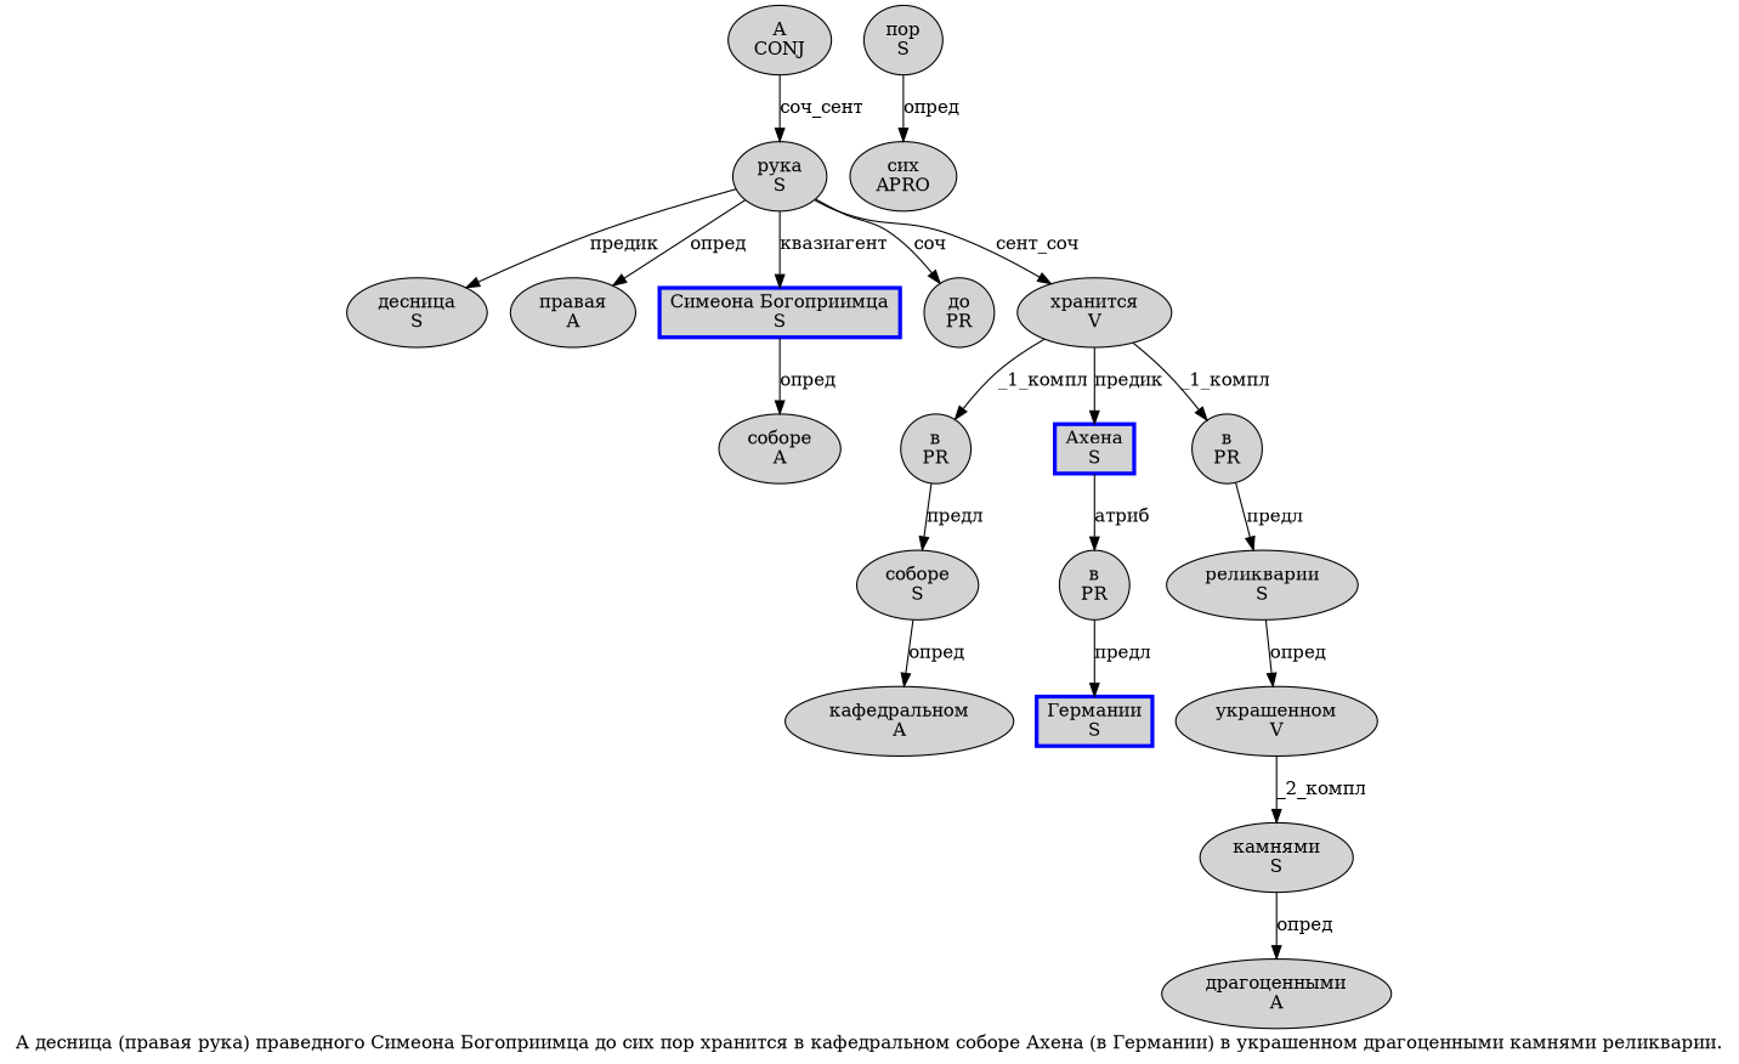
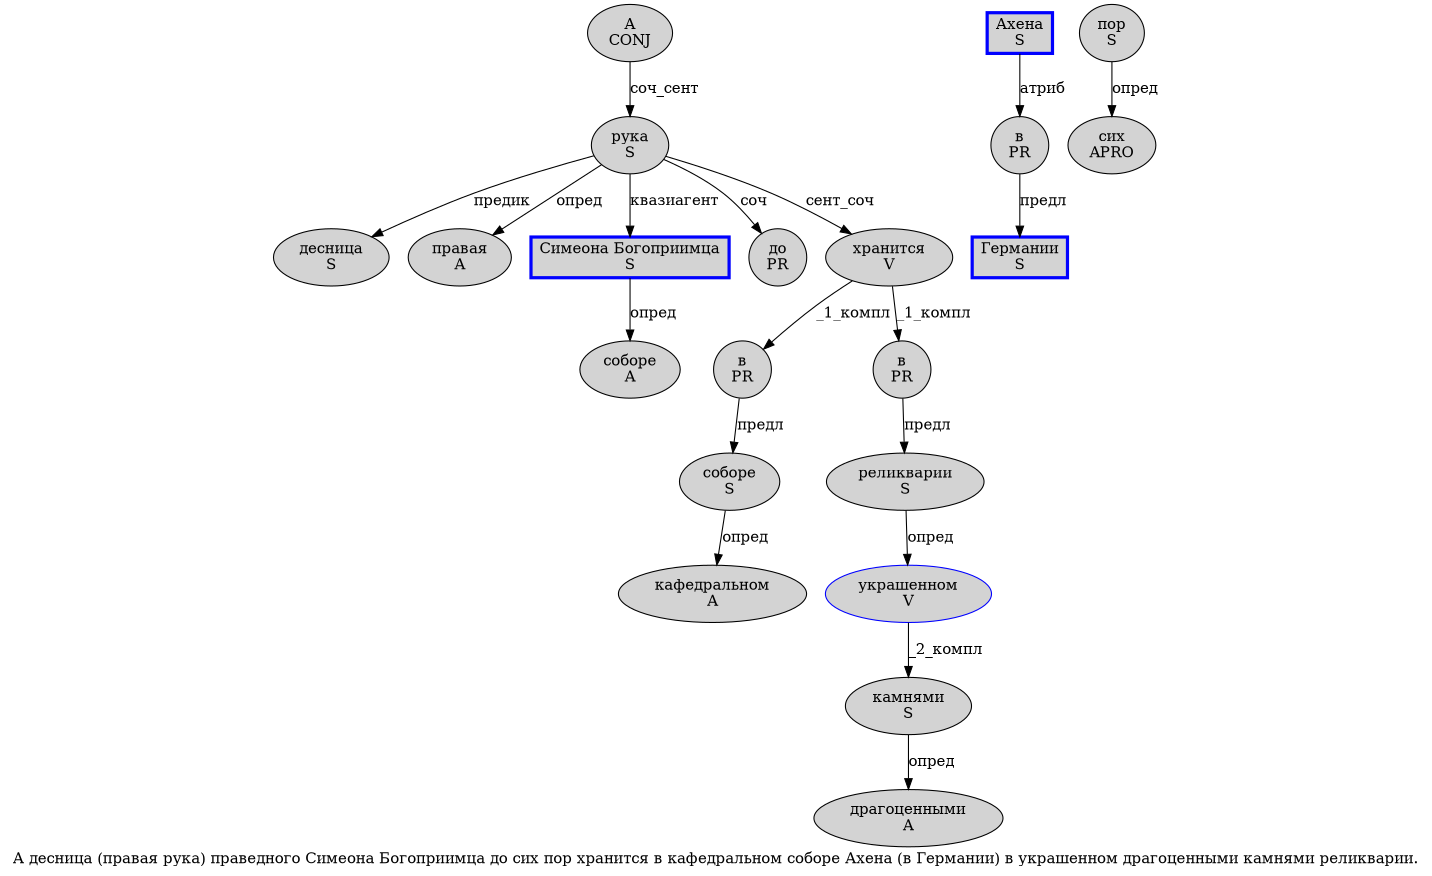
  digraph {
    label="А десница (правая рука) праведного Симеона Богоприимца до сих пор хранится в кафедральном соборе Ахена (в Германии) в украшенном драгоценными камнями реликварии."
    node [fillcolor=lightgray penwidth=1 shape=ellipse style=filled]
    n1 [label="А\nCONJ"]
    n2 [label="рука\nS"]
    n3 [label="десница\nS"]
    n4 [label="правая\nA"]
    n5 [color=blue label="Симеона Богоприимца\nS" penwidth=3 shape=box]
    n6 [label="до\nPR"]
    n7 [label="хранится\nV"]
    n8 [label="соборе\nA"]
    n9 [label="в\nPR"]
    n10 [color=blue label="Ахена\nS" penwidth=3 shape=box]
    n11 [label="в\nPR"]
    n12 [label="пор\nS"]
    n13 [label="сих\nAPRO"]
    n14 [label="соборе\nS"]
    n15 [label="в\nPR"]
    n16 [label="реликварии\nS"]
    n17 [label="кафедральном\nA"]
    n18 [color=blue label="Германии\nS" penwidth=3 shape=box]
-   n19 [label="украшенном\nV"]
+   n19 [label="украшенном\nV" color=blue]
    n20 [label="камнями\nS"]
    n21 [label="драгоценными\nA"]
    n1 -> n2 [label="соч_сент"]
    n2 -> n3 [label="предик"]
    n2 -> n4 [label="опред"]
    n2 -> n5 [label="квазиагент"]
    n2 -> n6 [label="соч"]
    n2 -> n7 [label="сент_соч"]
    n5 -> n8 [label="опред"]
    n7 -> n9 [label="_1_компл"]
-   n7 -> n10 [label="предик"]
    n7 -> n11 [label="_1_компл"]
    n9 -> n14 [label="предл"]
    n10 -> n15 [label="атриб"]
    n11 -> n16 [label="предл"]
    n12 -> n13 [label="опред"]
    n14 -> n17 [label="опред"]
    n15 -> n18 [label="предл"]
    n16 -> n19 [label="опред"]
    n19 -> n20 [label="_2_компл"]
    n20 -> n21 [label="опред"]
  }
